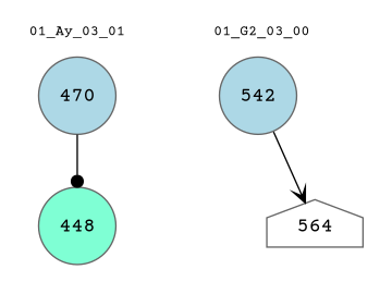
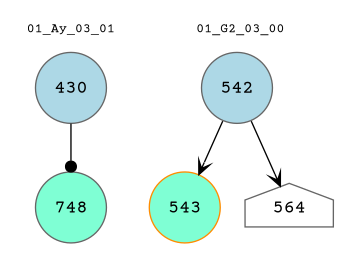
  digraph {
    fontname="Courier Prime"
    node [color=gray40 fillcolor=lightblue fontname="Courier Prime" shape=circle style=filled]
    edge [arrowhead=vee color=black fontname="Courier Prime"]
-   n1 [label=470]
-   n2 [fillcolor=aquamarine label=448]
+   n1 [label=430]
+   n2 [fillcolor=aquamarine label=748]
    n3 [label=542]
+   n4 [color=darkorange fillcolor=aquamarine label=543]
    n5 [fillcolor=white label=564 shape=house]
    subgraph cluster_1 {
      color=white
      fontsize=10
      label="01_Ay_03_01"
      n1
      n2
    }
    subgraph cluster_2 {
      color=white
      fontsize=10
      label="01_G2_03_00"
      n3
+     n4
      n5
    }
    n1 -> n2 [arrowhead=dot]
+   n3 -> n4
    n3 -> n5
  }
